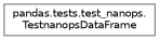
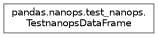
  digraph {
    rankdir=TB
-   n1 [color=grey40 fillcolor=white fontname=Helvetica fontsize=10 height=0.2 label="pandas.tests.test_nanops.\lTestnanopsDataFrame" shape=box style=filled width=0.4]
+   n1 [color=grey40 fillcolor=white fontname=Helvetica fontsize=10 height=0.2 label="pandas.nanops.test_nanops.\lTestnanopsDataFrame" shape=box style=filled width=0.4]
  }
